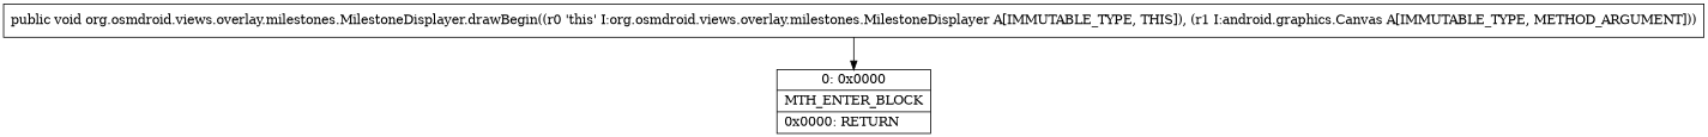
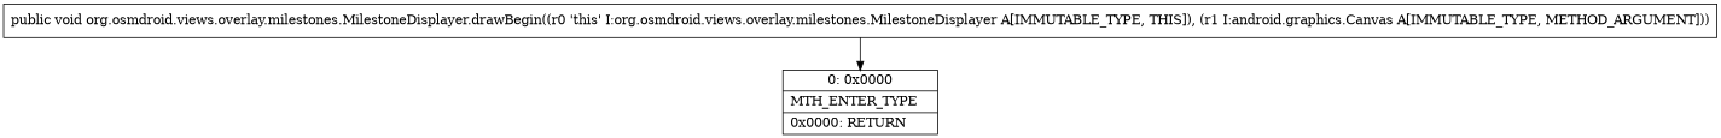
  digraph {
    fontname="DejaVu Serif"
    node [shape=record fontname="DejaVu Serif"]
-   n1 [label="{0\:\ 0x0000|MTH_ENTER_BLOCK\l|0x0000: RETURN   \l}"]
+   n1 [label="{0\:\ 0x0000|MTH_ENTER_TYPE\l|0x0000: RETURN   \l}"]
    n2 [label="{public void org.osmdroid.views.overlay.milestones.MilestoneDisplayer.drawBegin((r0 'this' I:org.osmdroid.views.overlay.milestones.MilestoneDisplayer A[IMMUTABLE_TYPE, THIS]), (r1 I:android.graphics.Canvas A[IMMUTABLE_TYPE, METHOD_ARGUMENT])) }"]
    n2 -> n1 [fontname="DejaVu Serif"]
  }
